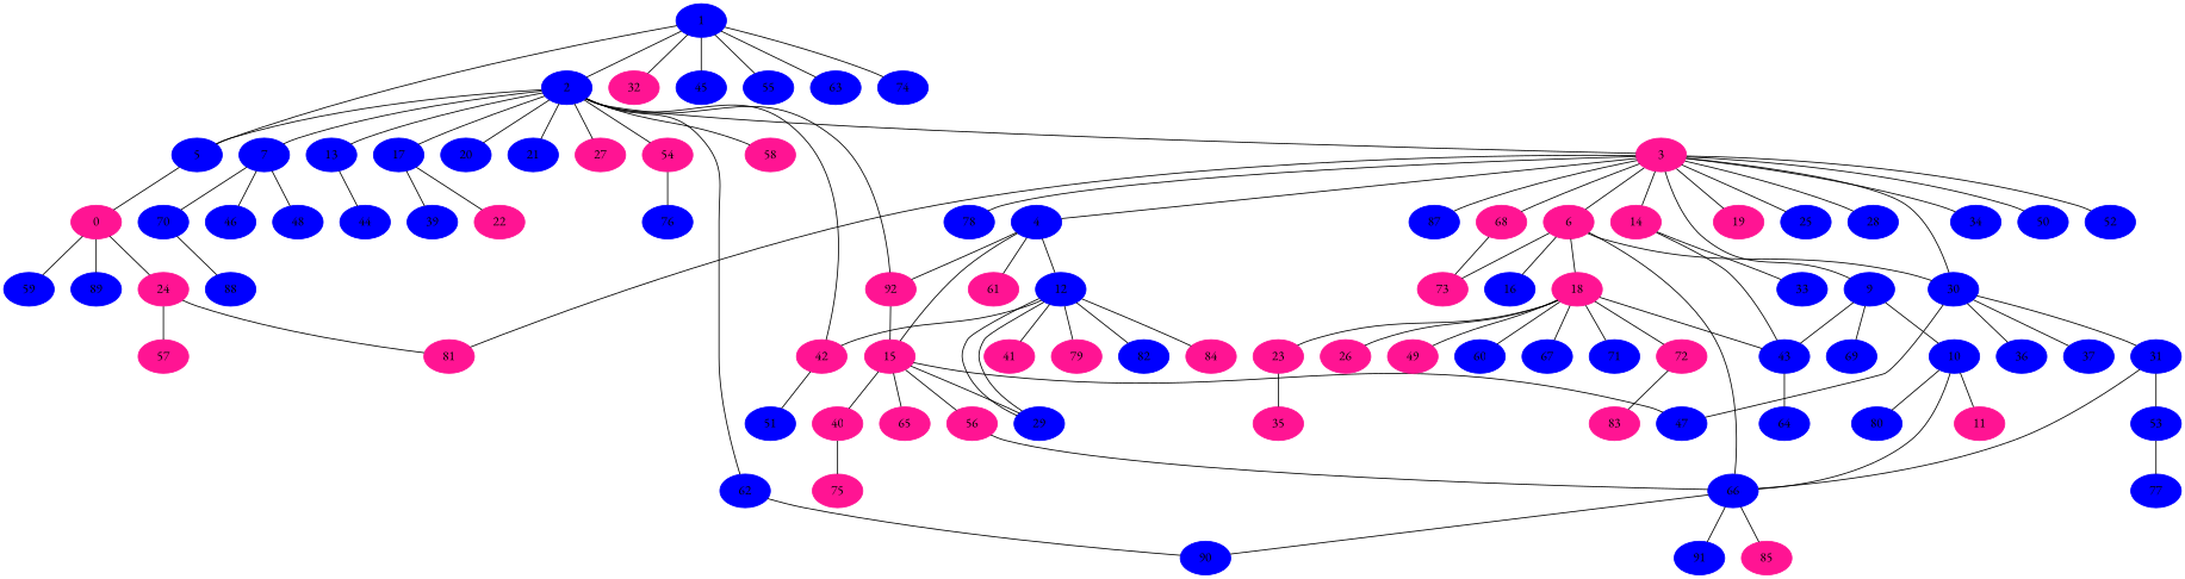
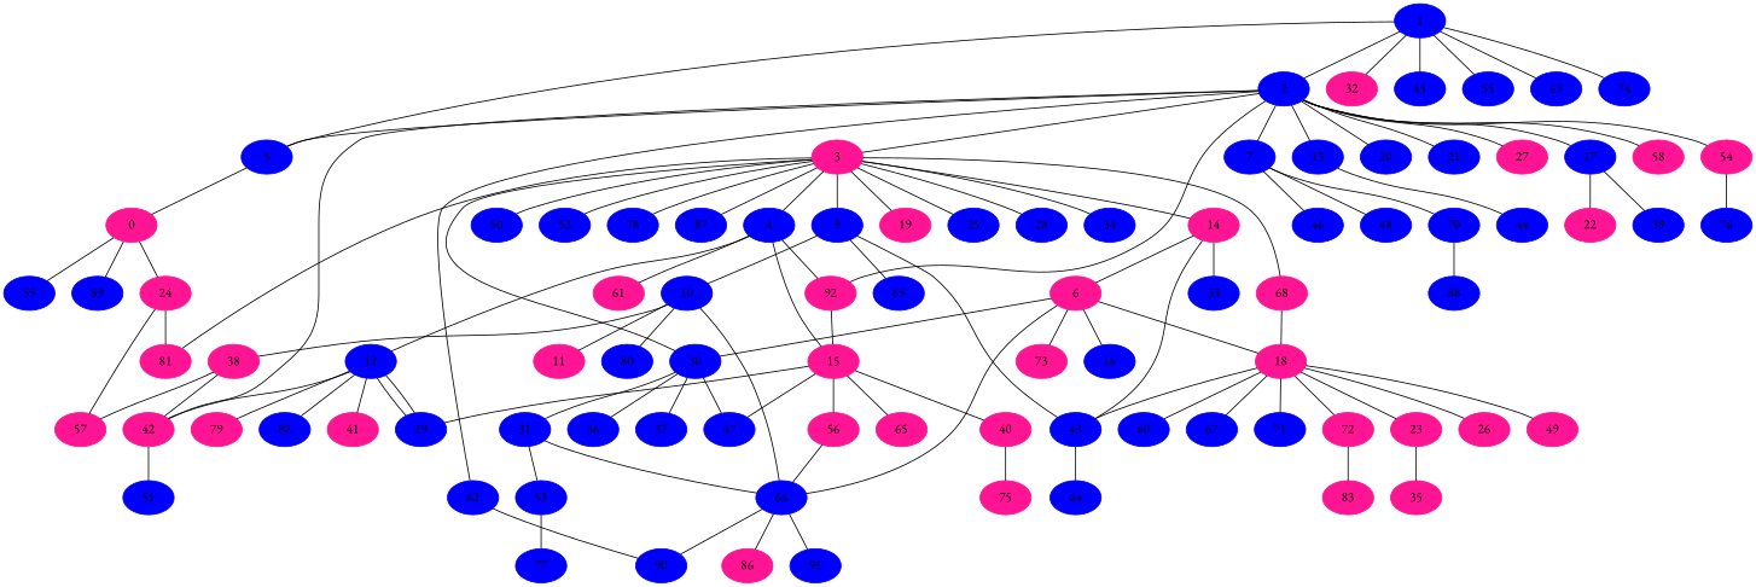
  graph {
    fontname="EB Garamond"
    node [color=blue fontname="EB Garamond" style=filled]
    edge [fontname="EB Garamond"]
    1
    2
    5
    32 [color=deeppink]
    45
    55
    63
    74
    3 [color=deeppink]
    7
    13
    17
    20
    21
    27 [color=deeppink]
    42 [color=deeppink]
    54 [color=deeppink]
    58 [color=deeppink]
    62
    92 [color=deeppink]
    n21 [color=deeppink label=0]
    4
    6 [color=deeppink]
    9
    14 [color=deeppink]
    19 [color=deeppink]
    25
    28
    30
    34
    50
    52
    68 [color=deeppink]
    78
    81 [color=deeppink]
    87
    46
    48
    70
    44
    22 [color=deeppink]
    39
    51
    76
    90
    15 [color=deeppink]
    12
    61 [color=deeppink]
    16
    18 [color=deeppink]
    66
    73 [color=deeppink]
    10
    43
    69
    33
    29
    40 [color=deeppink]
    47
    56 [color=deeppink]
    65 [color=deeppink]
    31
    36
    37
    41 [color=deeppink]
    79 [color=deeppink]
    82
-   84 [color=deeppink]
    24 [color=deeppink]
    59
    89
    23 [color=deeppink]
    26 [color=deeppink]
    49 [color=deeppink]
    60
    67
    71
    72 [color=deeppink]
-   86 [color=deeppink label=85]
+   86 [color=deeppink]
    91
    88
    57 [color=deeppink]
    11 [color=deeppink]
+   38 [color=deeppink]
    80
    64
    75 [color=deeppink]
    35 [color=deeppink]
    83 [color=deeppink]
    53
    77
    1 -- 2
    1 -- 5
    1 -- 32
    1 -- 45
    1 -- 55
    1 -- 63
    1 -- 74
    2 -- 5
    2 -- 3
    2 -- 7
    2 -- 13
    2 -- 17
    2 -- 20
    2 -- 21
    2 -- 27
    2 -- 42
    2 -- 54
    2 -- 58
    2 -- 62
    2 -- 92
    5 -- n21
    3 -- 4
-   3 -- 6
+   14 -- 6
    3 -- 9
    3 -- 14
    3 -- 19
    3 -- 25
    3 -- 28
    3 -- 30
    3 -- 34
    3 -- 50
    3 -- 52
    3 -- 68
    3 -- 78
    3 -- 81
    3 -- 87
    7 -- 46
    7 -- 48
    7 -- 70
    13 -- 44
    17 -- 22
    17 -- 39
    42 -- 51
    54 -- 76
    62 -- 90
    92 -- 15
    n21 -- 24
    n21 -- 59
    n21 -- 89
    4 -- 92
    4 -- 15
    4 -- 12
    4 -- 61
    6 -- 30
    6 -- 16
    6 -- 18
    6 -- 66
    6 -- 73
    9 -- 10
    9 -- 43
    9 -- 69
    14 -- 43
    14 -- 33
    30 -- 47
    30 -- 31
    30 -- 36
    30 -- 37
-   68 -- 73
+   68 -- 18
    70 -- 88
    15 -- 29
    15 -- 40
    15 -- 47
    15 -- 56
    15 -- 65
    12 -- 42
    12 -- 29
    12 -- 29
    12 -- 41
    12 -- 79
    12 -- 82
-   12 -- 84
    18 -- 43
    18 -- 23
    18 -- 26
    18 -- 49
    18 -- 60
    18 -- 67
    18 -- 71
    18 -- 72
    66 -- 90
    66 -- 86
    66 -- 91
    10 -- 66
    10 -- 11
+   10 -- 38
    10 -- 80
    43 -- 64
    40 -- 75
    56 -- 66
    31 -- 66
    31 -- 53
    24 -- 81
    24 -- 57
    23 -- 35
    72 -- 83
+   38 -- 42
+   38 -- 57
    53 -- 77
  }
